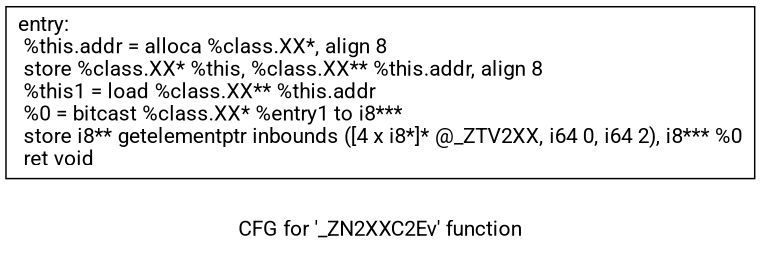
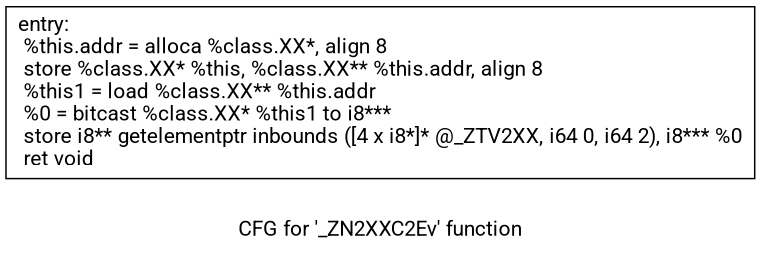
  digraph {
    label="CFG for '_ZN2XXC2Ev' function"
    fontname=Roboto
-   n1 [label="{entry:\l  %this.addr = alloca %class.XX*, align 8\l  store %class.XX* %this, %class.XX** %this.addr, align 8\l  %this1 = load %class.XX** %this.addr\l  %0 = bitcast %class.XX* %entry1 to i8***\l  store i8** getelementptr inbounds ([4 x i8*]* @_ZTV2XX, i64 0, i64 2), i8*** %0\l  ret void\l}" shape=record fontname=Roboto]
+   n1 [label="{entry:\l  %this.addr = alloca %class.XX*, align 8\l  store %class.XX* %this, %class.XX** %this.addr, align 8\l  %this1 = load %class.XX** %this.addr\l  %0 = bitcast %class.XX* %this1 to i8***\l  store i8** getelementptr inbounds ([4 x i8*]* @_ZTV2XX, i64 0, i64 2), i8*** %0\l  ret void\l}" shape=record fontname=Roboto]
  }
